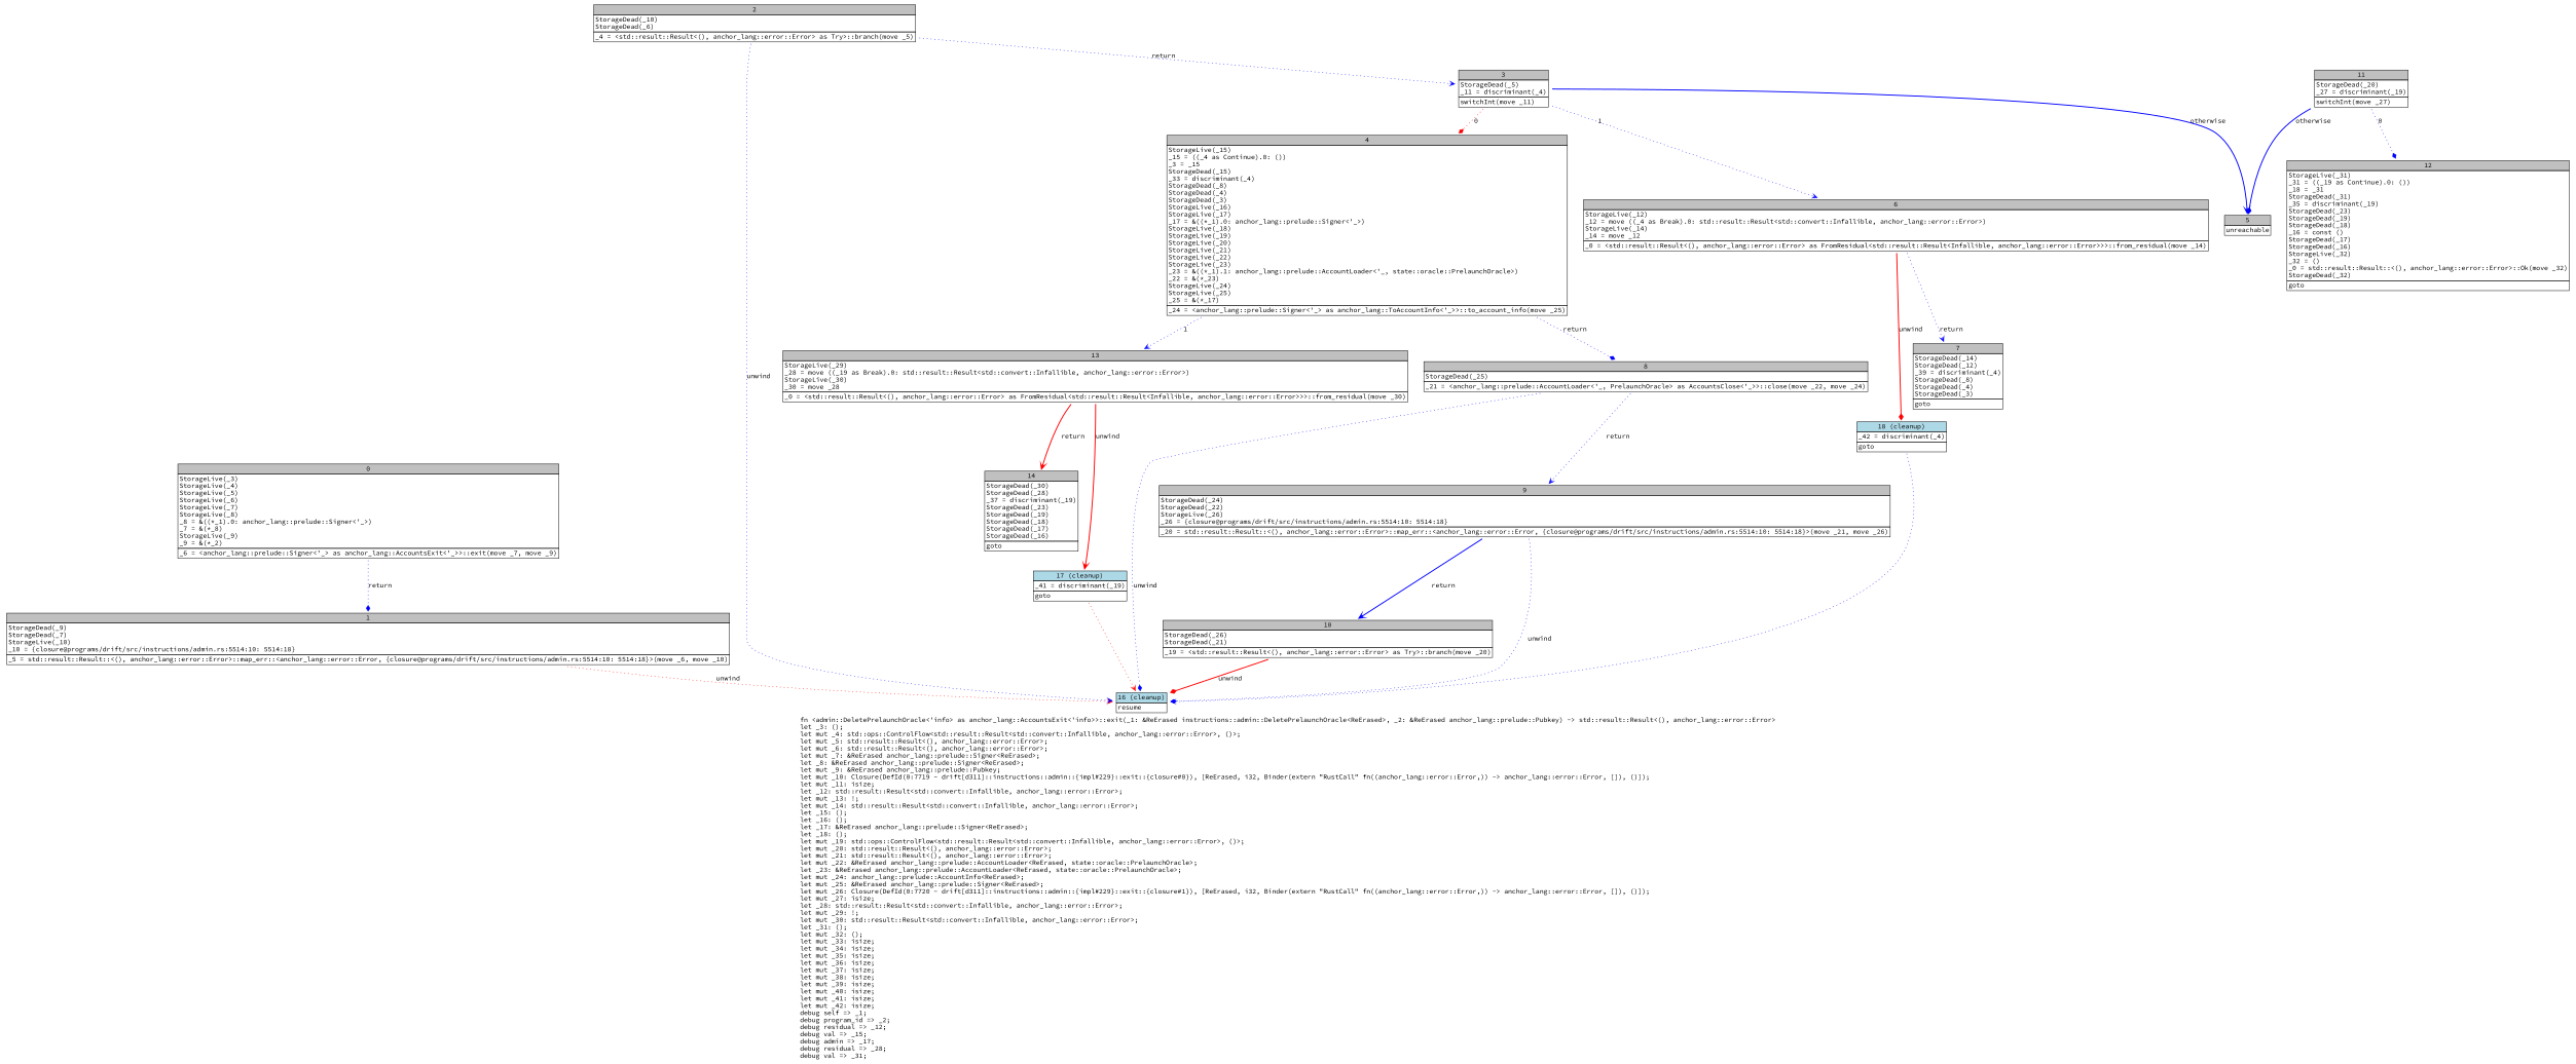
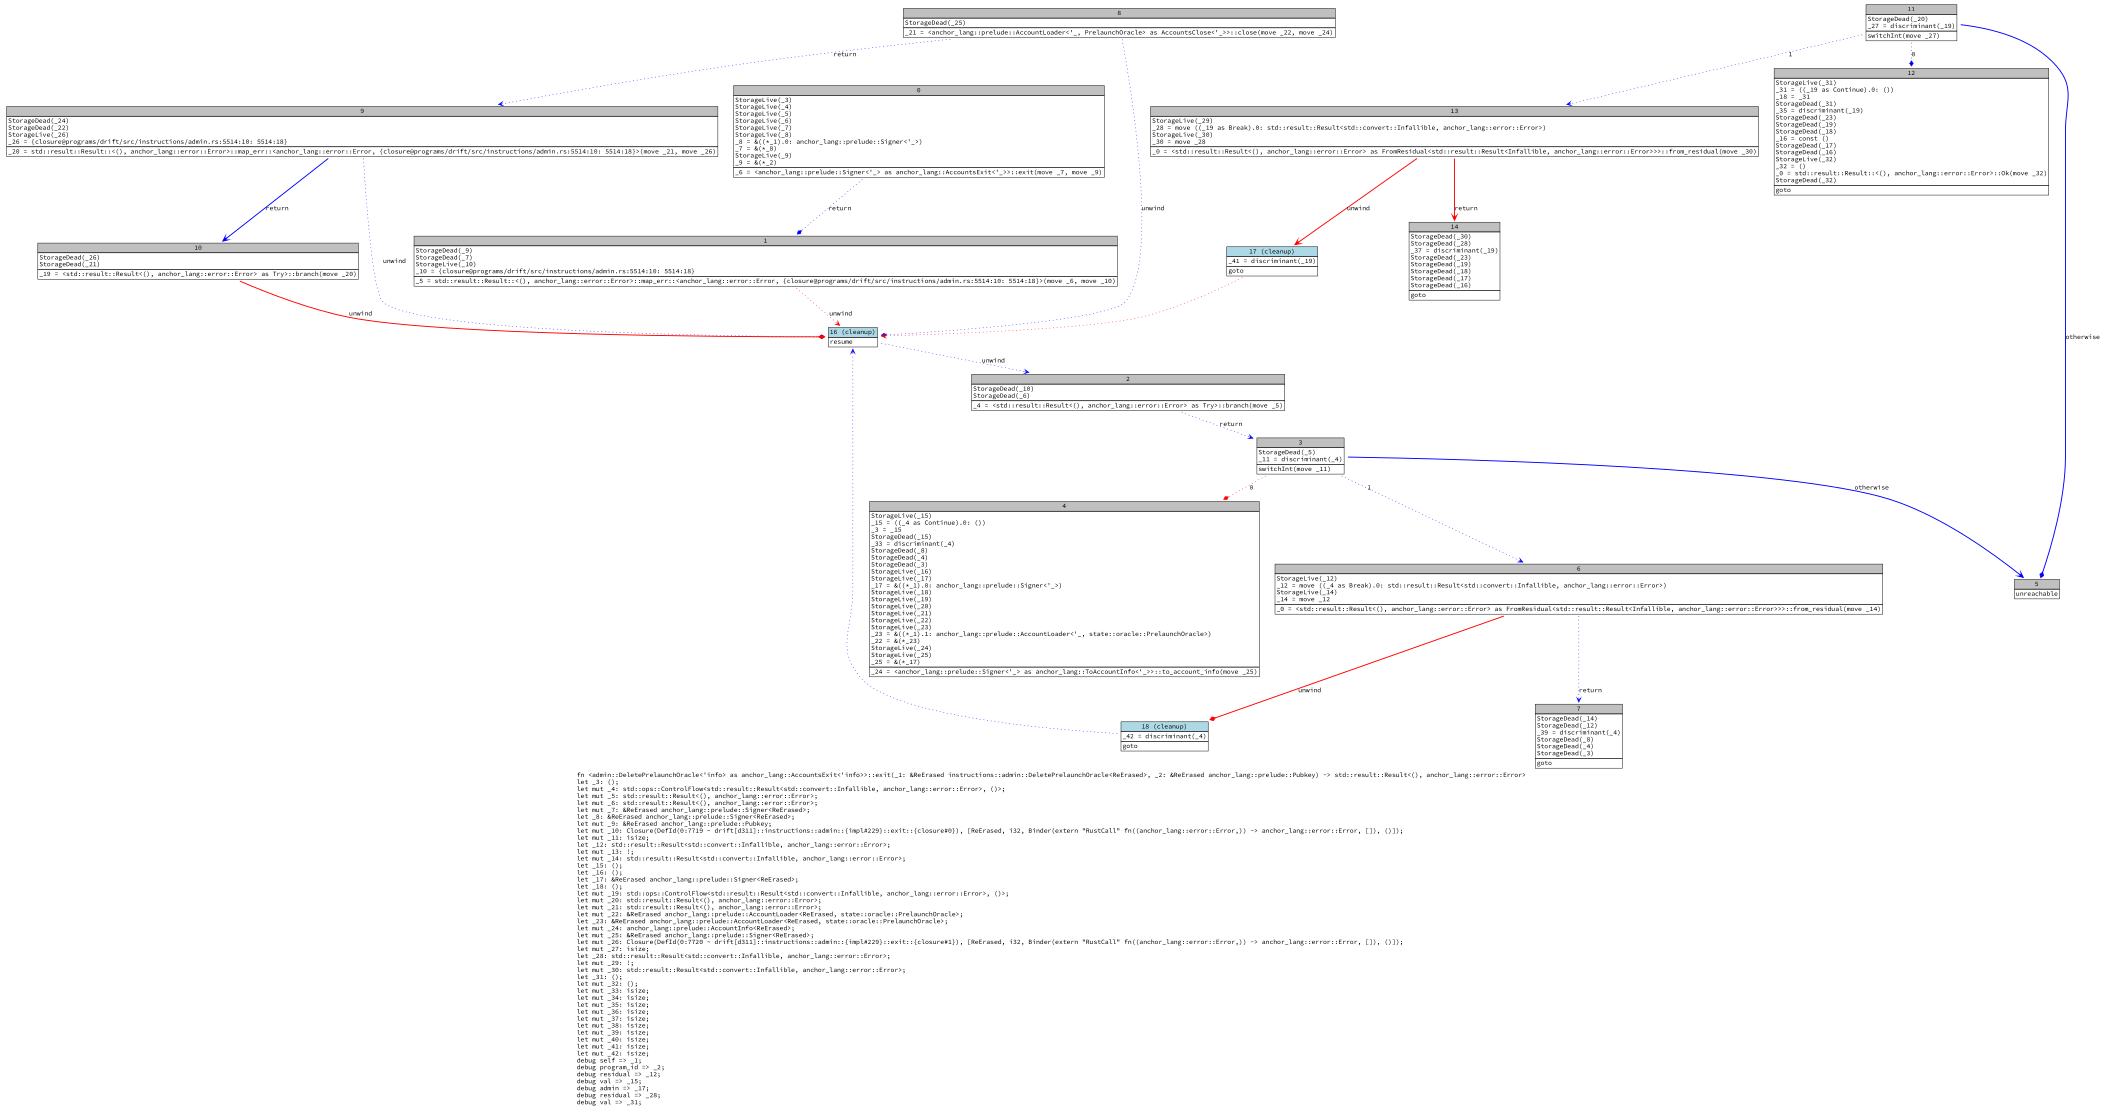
  digraph {
    fontname="Source Code Pro"
    label=<fn &lt;admin::DeletePrelaunchOracle&lt;'info&gt; as anchor_lang::AccountsExit&lt;'info&gt;&gt;::exit(_1: &amp;ReErased instructions::admin::DeletePrelaunchOracle&lt;ReErased&gt;, _2: &amp;ReErased anchor_lang::prelude::Pubkey) -&gt; std::result::Result&lt;(), anchor_lang::error::Error&gt;<br align="left"/>let _3: ();<br align="left"/>let mut _4: std::ops::ControlFlow&lt;std::result::Result&lt;std::convert::Infallible, anchor_lang::error::Error&gt;, ()&gt;;<br align="left"/>let mut _5: std::result::Result&lt;(), anchor_lang::error::Error&gt;;<br align="left"/>let mut _6: std::result::Result&lt;(), anchor_lang::error::Error&gt;;<br align="left"/>let mut _7: &amp;ReErased anchor_lang::prelude::Signer&lt;ReErased&gt;;<br align="left"/>let _8: &amp;ReErased anchor_lang::prelude::Signer&lt;ReErased&gt;;<br align="left"/>let mut _9: &amp;ReErased anchor_lang::prelude::Pubkey;<br align="left"/>let mut _10: Closure(DefId(0:7719 ~ drift[d311]::instructions::admin::{impl#229}::exit::{closure#0}), [ReErased, i32, Binder(extern &quot;RustCall&quot; fn((anchor_lang::error::Error,)) -&gt; anchor_lang::error::Error, []), ()]);<br align="left"/>let mut _11: isize;<br align="left"/>let _12: std::result::Result&lt;std::convert::Infallible, anchor_lang::error::Error&gt;;<br align="left"/>let mut _13: !;<br align="left"/>let mut _14: std::result::Result&lt;std::convert::Infallible, anchor_lang::error::Error&gt;;<br align="left"/>let _15: ();<br align="left"/>let _16: ();<br align="left"/>let _17: &amp;ReErased anchor_lang::prelude::Signer&lt;ReErased&gt;;<br align="left"/>let _18: ();<br align="left"/>let mut _19: std::ops::ControlFlow&lt;std::result::Result&lt;std::convert::Infallible, anchor_lang::error::Error&gt;, ()&gt;;<br align="left"/>let mut _20: std::result::Result&lt;(), anchor_lang::error::Error&gt;;<br align="left"/>let mut _21: std::result::Result&lt;(), anchor_lang::error::Error&gt;;<br align="left"/>let mut _22: &amp;ReErased anchor_lang::prelude::AccountLoader&lt;ReErased, state::oracle::PrelaunchOracle&gt;;<br align="left"/>let _23: &amp;ReErased anchor_lang::prelude::AccountLoader&lt;ReErased, state::oracle::PrelaunchOracle&gt;;<br align="left"/>let mut _24: anchor_lang::prelude::AccountInfo&lt;ReErased&gt;;<br align="left"/>let mut _25: &amp;ReErased anchor_lang::prelude::Signer&lt;ReErased&gt;;<br align="left"/>let mut _26: Closure(DefId(0:7720 ~ drift[d311]::instructions::admin::{impl#229}::exit::{closure#1}), [ReErased, i32, Binder(extern &quot;RustCall&quot; fn((anchor_lang::error::Error,)) -&gt; anchor_lang::error::Error, []), ()]);<br align="left"/>let mut _27: isize;<br align="left"/>let _28: std::result::Result&lt;std::convert::Infallible, anchor_lang::error::Error&gt;;<br align="left"/>let mut _29: !;<br align="left"/>let mut _30: std::result::Result&lt;std::convert::Infallible, anchor_lang::error::Error&gt;;<br align="left"/>let _31: ();<br align="left"/>let mut _32: ();<br align="left"/>let mut _33: isize;<br align="left"/>let mut _34: isize;<br align="left"/>let mut _35: isize;<br align="left"/>let mut _36: isize;<br align="left"/>let mut _37: isize;<br align="left"/>let mut _38: isize;<br align="left"/>let mut _39: isize;<br align="left"/>let mut _40: isize;<br align="left"/>let mut _41: isize;<br align="left"/>let mut _42: isize;<br align="left"/>debug self =&gt; _1;<br align="left"/>debug program_id =&gt; _2;<br align="left"/>debug residual =&gt; _12;<br align="left"/>debug val =&gt; _15;<br align="left"/>debug admin =&gt; _17;<br align="left"/>debug residual =&gt; _28;<br align="left"/>debug val =&gt; _31;<br align="left"/>>
    node [fontname="Source Code Pro" shape=none]
    edge [arrowhead=vee color=blue fontname="Source Code Pro" style=dotted]
    n1 [label=<<table border="0" cellborder="1" cellspacing="0"><tr><td bgcolor="gray" align="center" colspan="1">0</td></tr><tr><td align="left" balign="left">StorageLive(_3)<br/>StorageLive(_4)<br/>StorageLive(_5)<br/>StorageLive(_6)<br/>StorageLive(_7)<br/>StorageLive(_8)<br/>_8 = &amp;((*_1).0: anchor_lang::prelude::Signer&lt;'_&gt;)<br/>_7 = &amp;(*_8)<br/>StorageLive(_9)<br/>_9 = &amp;(*_2)<br/></td></tr><tr><td align="left">_6 = &lt;anchor_lang::prelude::Signer&lt;'_&gt; as anchor_lang::AccountsExit&lt;'_&gt;&gt;::exit(move _7, move _9)</td></tr></table>>]
    n2 [label=<<table border="0" cellborder="1" cellspacing="0"><tr><td bgcolor="gray" align="center" colspan="1">1</td></tr><tr><td align="left" balign="left">StorageDead(_9)<br/>StorageDead(_7)<br/>StorageLive(_10)<br/>_10 = {closure@programs/drift/src/instructions/admin.rs:5514:10: 5514:18}<br/></td></tr><tr><td align="left">_5 = std::result::Result::&lt;(), anchor_lang::error::Error&gt;::map_err::&lt;anchor_lang::error::Error, {closure@programs/drift/src/instructions/admin.rs:5514:10: 5514:18}&gt;(move _6, move _10)</td></tr></table>>]
    n3 [label=<<table border="0" cellborder="1" cellspacing="0"><tr><td bgcolor="lightblue" align="center" colspan="1">16 (cleanup)</td></tr><tr><td align="left">resume</td></tr></table>>]
    n4 [label=<<table border="0" cellborder="1" cellspacing="0"><tr><td bgcolor="gray" align="center" colspan="1">2</td></tr><tr><td align="left" balign="left">StorageDead(_10)<br/>StorageDead(_6)<br/></td></tr><tr><td align="left">_4 = &lt;std::result::Result&lt;(), anchor_lang::error::Error&gt; as Try&gt;::branch(move _5)</td></tr></table>>]
    n5 [label=<<table border="0" cellborder="1" cellspacing="0"><tr><td bgcolor="gray" align="center" colspan="1">3</td></tr><tr><td align="left" balign="left">StorageDead(_5)<br/>_11 = discriminant(_4)<br/></td></tr><tr><td align="left">switchInt(move _11)</td></tr></table>>]
    n6 [label=<<table border="0" cellborder="1" cellspacing="0"><tr><td bgcolor="gray" align="center" colspan="1">4</td></tr><tr><td align="left" balign="left">StorageLive(_15)<br/>_15 = ((_4 as Continue).0: ())<br/>_3 = _15<br/>StorageDead(_15)<br/>_33 = discriminant(_4)<br/>StorageDead(_8)<br/>StorageDead(_4)<br/>StorageDead(_3)<br/>StorageLive(_16)<br/>StorageLive(_17)<br/>_17 = &amp;((*_1).0: anchor_lang::prelude::Signer&lt;'_&gt;)<br/>StorageLive(_18)<br/>StorageLive(_19)<br/>StorageLive(_20)<br/>StorageLive(_21)<br/>StorageLive(_22)<br/>StorageLive(_23)<br/>_23 = &amp;((*_1).1: anchor_lang::prelude::AccountLoader&lt;'_, state::oracle::PrelaunchOracle&gt;)<br/>_22 = &amp;(*_23)<br/>StorageLive(_24)<br/>StorageLive(_25)<br/>_25 = &amp;(*_17)<br/></td></tr><tr><td align="left">_24 = &lt;anchor_lang::prelude::Signer&lt;'_&gt; as anchor_lang::ToAccountInfo&lt;'_&gt;&gt;::to_account_info(move _25)</td></tr></table>>]
    n7 [label=<<table border="0" cellborder="1" cellspacing="0"><tr><td bgcolor="gray" align="center" colspan="1">5</td></tr><tr><td align="left">unreachable</td></tr></table>>]
    n8 [label=<<table border="0" cellborder="1" cellspacing="0"><tr><td bgcolor="gray" align="center" colspan="1">6</td></tr><tr><td align="left" balign="left">StorageLive(_12)<br/>_12 = move ((_4 as Break).0: std::result::Result&lt;std::convert::Infallible, anchor_lang::error::Error&gt;)<br/>StorageLive(_14)<br/>_14 = move _12<br/></td></tr><tr><td align="left">_0 = &lt;std::result::Result&lt;(), anchor_lang::error::Error&gt; as FromResidual&lt;std::result::Result&lt;Infallible, anchor_lang::error::Error&gt;&gt;&gt;::from_residual(move _14)</td></tr></table>>]
    n9 [label=<<table border="0" cellborder="1" cellspacing="0"><tr><td bgcolor="gray" align="center" colspan="1">8</td></tr><tr><td align="left" balign="left">StorageDead(_25)<br/></td></tr><tr><td align="left">_21 = &lt;anchor_lang::prelude::AccountLoader&lt;'_, PrelaunchOracle&gt; as AccountsClose&lt;'_&gt;&gt;::close(move _22, move _24)</td></tr></table>>]
    n10 [label=<<table border="0" cellborder="1" cellspacing="0"><tr><td bgcolor="gray" align="center" colspan="1">7</td></tr><tr><td align="left" balign="left">StorageDead(_14)<br/>StorageDead(_12)<br/>_39 = discriminant(_4)<br/>StorageDead(_8)<br/>StorageDead(_4)<br/>StorageDead(_3)<br/></td></tr><tr><td align="left">goto</td></tr></table>>]
    n11 [label=<<table border="0" cellborder="1" cellspacing="0"><tr><td bgcolor="lightblue" align="center" colspan="1">18 (cleanup)</td></tr><tr><td align="left" balign="left">_42 = discriminant(_4)<br/></td></tr><tr><td align="left">goto</td></tr></table>>]
    n12 [label=<<table border="0" cellborder="1" cellspacing="0"><tr><td bgcolor="gray" align="center" colspan="1">9</td></tr><tr><td align="left" balign="left">StorageDead(_24)<br/>StorageDead(_22)<br/>StorageLive(_26)<br/>_26 = {closure@programs/drift/src/instructions/admin.rs:5514:10: 5514:18}<br/></td></tr><tr><td align="left">_20 = std::result::Result::&lt;(), anchor_lang::error::Error&gt;::map_err::&lt;anchor_lang::error::Error, {closure@programs/drift/src/instructions/admin.rs:5514:10: 5514:18}&gt;(move _21, move _26)</td></tr></table>>]
    n13 [label=<<table border="0" cellborder="1" cellspacing="0"><tr><td bgcolor="gray" align="center" colspan="1">10</td></tr><tr><td align="left" balign="left">StorageDead(_26)<br/>StorageDead(_21)<br/></td></tr><tr><td align="left">_19 = &lt;std::result::Result&lt;(), anchor_lang::error::Error&gt; as Try&gt;::branch(move _20)</td></tr></table>>]
    n14 [label=<<table border="0" cellborder="1" cellspacing="0"><tr><td bgcolor="gray" align="center" colspan="1">11</td></tr><tr><td align="left" balign="left">StorageDead(_20)<br/>_27 = discriminant(_19)<br/></td></tr><tr><td align="left">switchInt(move _27)</td></tr></table>>]
    n15 [label=<<table border="0" cellborder="1" cellspacing="0"><tr><td bgcolor="gray" align="center" colspan="1">12</td></tr><tr><td align="left" balign="left">StorageLive(_31)<br/>_31 = ((_19 as Continue).0: ())<br/>_18 = _31<br/>StorageDead(_31)<br/>_35 = discriminant(_19)<br/>StorageDead(_23)<br/>StorageDead(_19)<br/>StorageDead(_18)<br/>_16 = const ()<br/>StorageDead(_17)<br/>StorageDead(_16)<br/>StorageLive(_32)<br/>_32 = ()<br/>_0 = std::result::Result::&lt;(), anchor_lang::error::Error&gt;::Ok(move _32)<br/>StorageDead(_32)<br/></td></tr><tr><td align="left">goto</td></tr></table>>]
    n16 [label=<<table border="0" cellborder="1" cellspacing="0"><tr><td bgcolor="gray" align="center" colspan="1">13</td></tr><tr><td align="left" balign="left">StorageLive(_29)<br/>_28 = move ((_19 as Break).0: std::result::Result&lt;std::convert::Infallible, anchor_lang::error::Error&gt;)<br/>StorageLive(_30)<br/>_30 = move _28<br/></td></tr><tr><td align="left">_0 = &lt;std::result::Result&lt;(), anchor_lang::error::Error&gt; as FromResidual&lt;std::result::Result&lt;Infallible, anchor_lang::error::Error&gt;&gt;&gt;::from_residual(move _30)</td></tr></table>>]
    n17 [label=<<table border="0" cellborder="1" cellspacing="0"><tr><td bgcolor="gray" align="center" colspan="1">14</td></tr><tr><td align="left" balign="left">StorageDead(_30)<br/>StorageDead(_28)<br/>_37 = discriminant(_19)<br/>StorageDead(_23)<br/>StorageDead(_19)<br/>StorageDead(_18)<br/>StorageDead(_17)<br/>StorageDead(_16)<br/></td></tr><tr><td align="left">goto</td></tr></table>>]
    n18 [label=<<table border="0" cellborder="1" cellspacing="0"><tr><td bgcolor="lightblue" align="center" colspan="1">17 (cleanup)</td></tr><tr><td align="left" balign="left">_41 = discriminant(_19)<br/></td></tr><tr><td align="left">goto</td></tr></table>>]
    n1 -> n2 [arrowhead=diamond label=return]
    n2 -> n3 [color=red label=unwind]
-   n4 -> n3 [label=unwind]
+   n3 -> n4 [label=unwind]
    n4 -> n5 [label=return]
    n5 -> n6 [arrowhead=diamond color=red label=0]
    n5 -> n7 [label=otherwise style=bold]
    n5 -> n8 [label=1]
-   n6 -> n9 [arrowhead=diamond label=return]
    n8 -> n10 [label=return]
    n8 -> n11 [arrowhead=diamond color=red label=unwind style=bold]
    n9 -> n3 [arrowhead=diamond label=unwind]
    n9 -> n12 [label=return]
    n11 -> n3
    n12 -> n3 [arrowhead=diamond label=unwind]
    n12 -> n13 [label=return style=bold]
    n13 -> n3 [arrowhead=diamond color=red label=unwind style=bold]
    n14 -> n7 [arrowhead=diamond label=otherwise style=bold]
    n14 -> n15 [arrowhead=diamond label=0]
-   n6 -> n16 [label=1]
+   n14 -> n16 [label=1]
    n16 -> n17 [color=red label=return style=bold]
    n16 -> n18 [color=red label=unwind style=bold]
    n18 -> n3 [color=red]
  }
